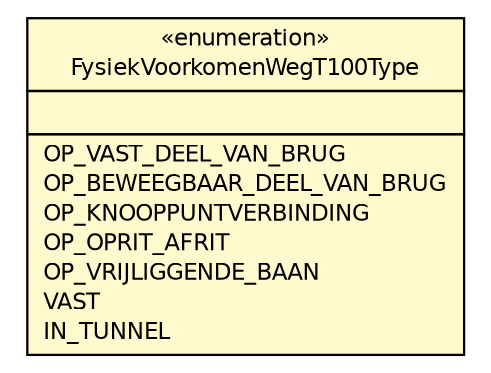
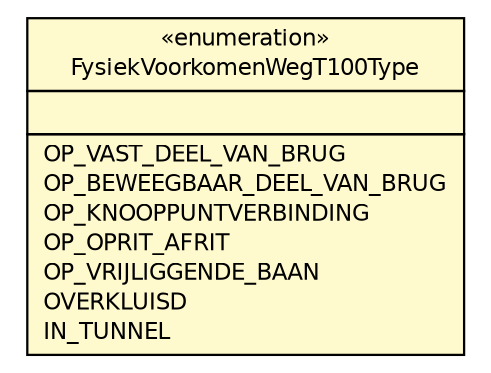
  digraph {
    nodesep=0.25
    ranksep=0.5
-   n1 [fontcolor=black fontname=Helvetica fontsize=10.0 label=<<table title="nl.b3p.topnl.top100nl.FysiekVoorkomenWegT100Type" border="0" cellborder="1" cellspacing="0" cellpadding="2" port="p" bgcolor="lemonChiffon" href="./FysiekVoorkomenWegT100Type.html"> 		<tr><td><table border="0" cellspacing="0" cellpadding="1"> <tr><td align="center" balign="center"> &#171;enumeration&#187; </td></tr> <tr><td align="center" balign="center"> FysiekVoorkomenWegT100Type </td></tr> 		</table></td></tr> 		<tr><td><table border="0" cellspacing="0" cellpadding="1"> <tr><td align="left" balign="left">  </td></tr> 		</table></td></tr> 		<tr><td><table border="0" cellspacing="0" cellpadding="1"> <tr><td align="left" balign="left"> OP_VAST_DEEL_VAN_BRUG </td></tr> <tr><td align="left" balign="left"> OP_BEWEEGBAAR_DEEL_VAN_BRUG </td></tr> <tr><td align="left" balign="left"> OP_KNOOPPUNTVERBINDING </td></tr> <tr><td align="left" balign="left"> OP_OPRIT_AFRIT </td></tr> <tr><td align="left" balign="left"> OP_VRIJLIGGENDE_BAAN </td></tr> <tr><td align="left" balign="left"> VAST </td></tr> <tr><td align="left" balign="left"> IN_TUNNEL </td></tr> 		</table></td></tr> 		</table>> shape=plaintext]
+   n1 [fontcolor=black fontname=Helvetica fontsize=10.0 label=<<table title="nl.b3p.topnl.top100nl.FysiekVoorkomenWegT100Type" border="0" cellborder="1" cellspacing="0" cellpadding="2" port="p" bgcolor="lemonChiffon" href="./FysiekVoorkomenWegT100Type.html"> 		<tr><td><table border="0" cellspacing="0" cellpadding="1"> <tr><td align="center" balign="center"> &#171;enumeration&#187; </td></tr> <tr><td align="center" balign="center"> FysiekVoorkomenWegT100Type </td></tr> 		</table></td></tr> 		<tr><td><table border="0" cellspacing="0" cellpadding="1"> <tr><td align="left" balign="left">  </td></tr> 		</table></td></tr> 		<tr><td><table border="0" cellspacing="0" cellpadding="1"> <tr><td align="left" balign="left"> OP_VAST_DEEL_VAN_BRUG </td></tr> <tr><td align="left" balign="left"> OP_BEWEEGBAAR_DEEL_VAN_BRUG </td></tr> <tr><td align="left" balign="left"> OP_KNOOPPUNTVERBINDING </td></tr> <tr><td align="left" balign="left"> OP_OPRIT_AFRIT </td></tr> <tr><td align="left" balign="left"> OP_VRIJLIGGENDE_BAAN </td></tr> <tr><td align="left" balign="left"> OVERKLUISD </td></tr> <tr><td align="left" balign="left"> IN_TUNNEL </td></tr> 		</table></td></tr> 		</table>> shape=plaintext]
  }
